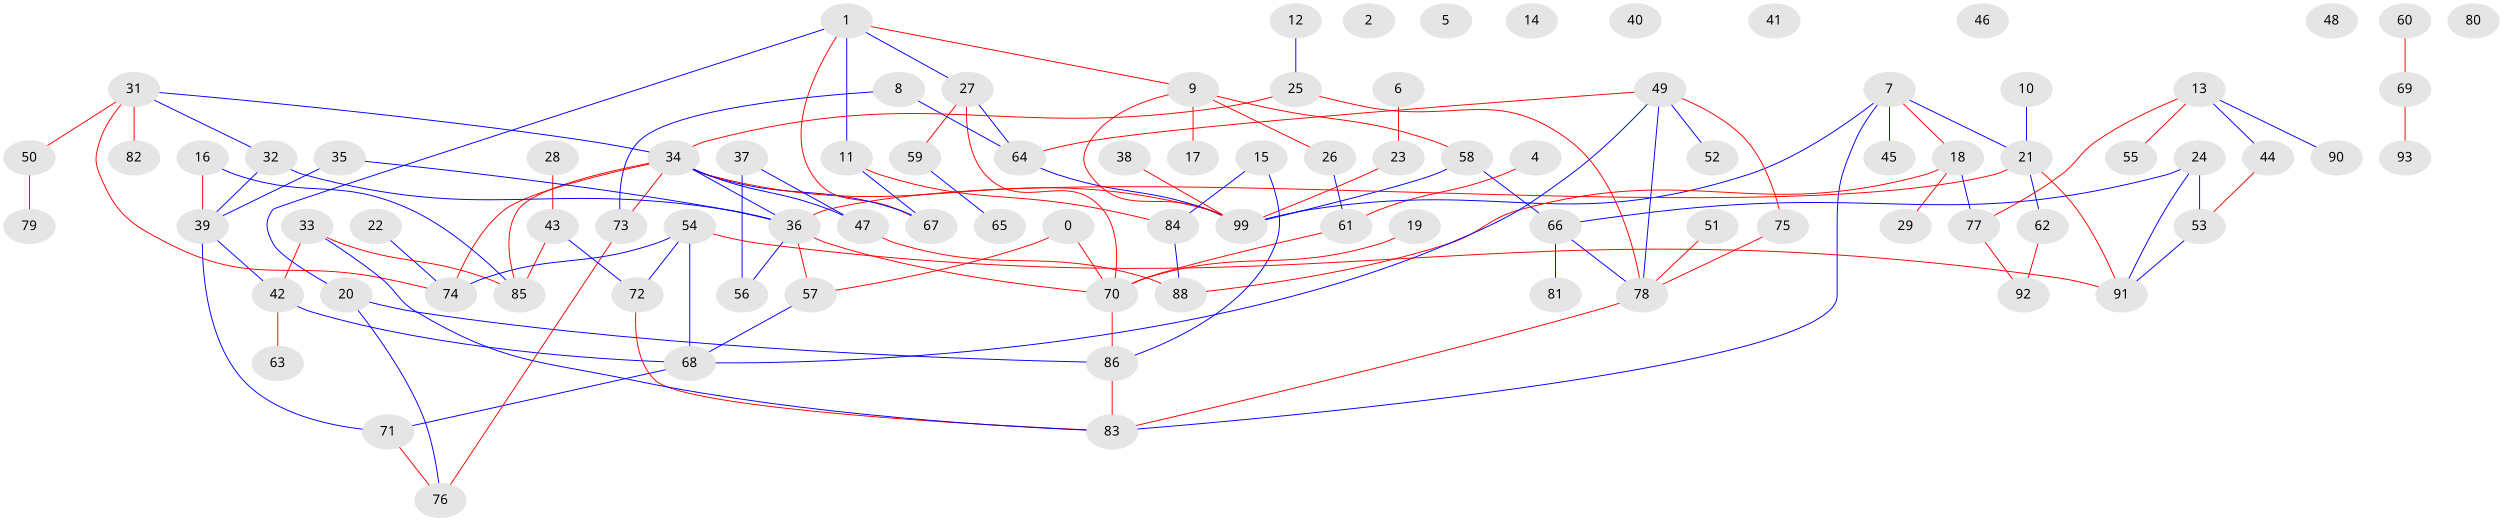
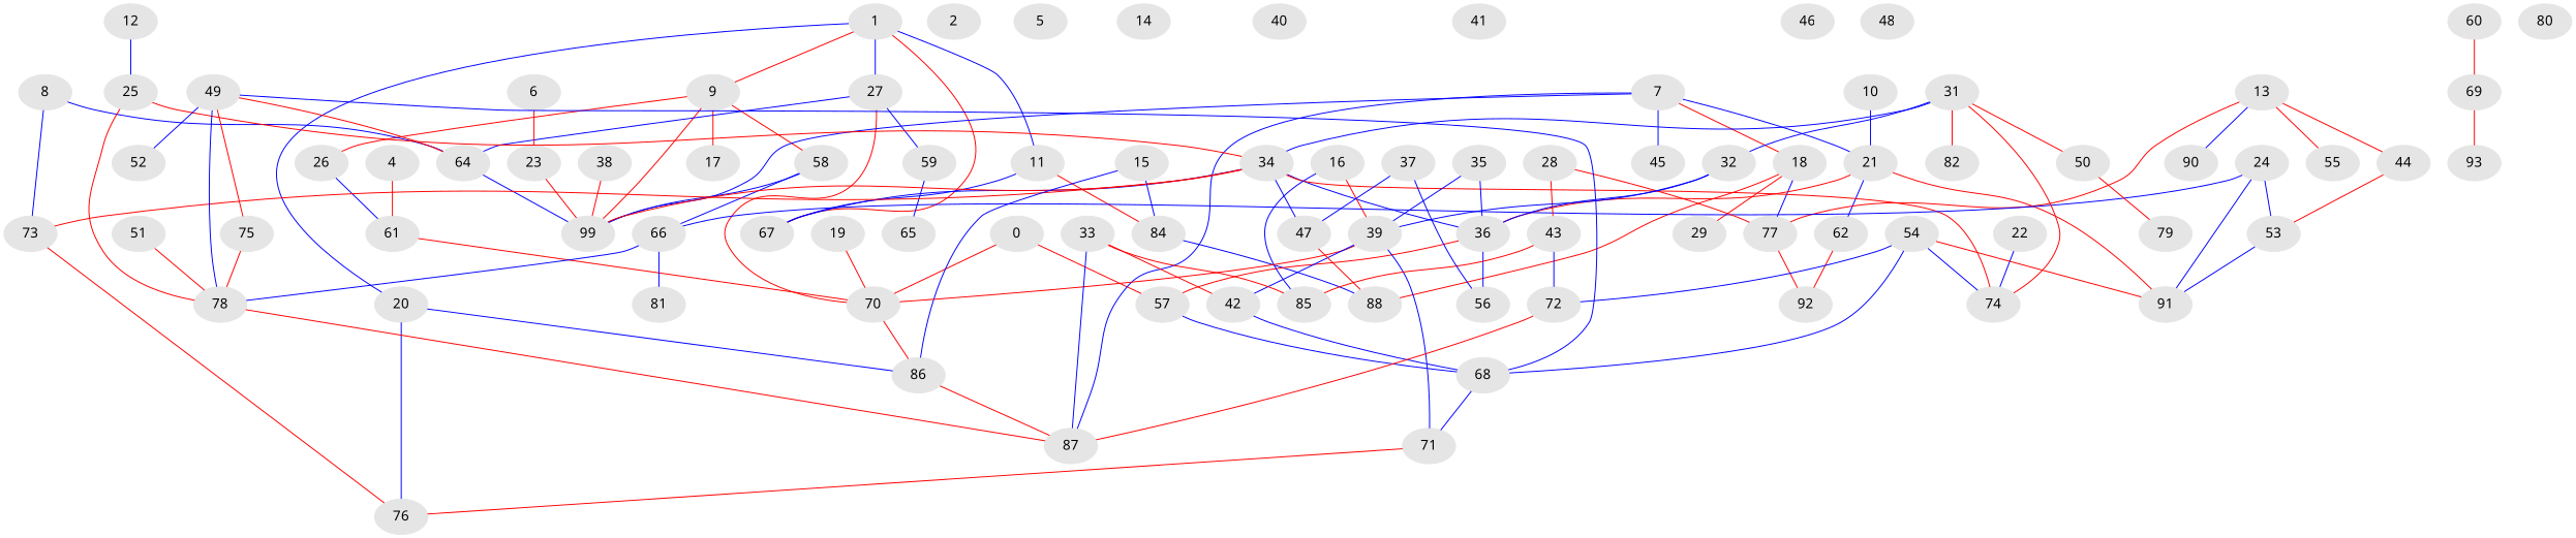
  graph {
    fontname="Noto Sans"
    node [color=gray90 fontname="Noto Sans" style=filled]
    edge [color=red fontname="Noto Sans"]
    1
    9
    11
    20
    27
    67
    n7 [label=99]
    17
    26
    58
    84
    86
    76
    70
    64
    59
    2
    n18 [label=0]
    57
    68
    4
    61
    5
    6
    23
    7
    18
    21
    45
-   87 [label=83]
+   87
    77
    29
    88
    36
    62
    91
    8
    73
    66
    10
    12
    25
    34
    78
    13
    44
    55
    90
    53
    92
    14
    15
    16
    39
    85
    42
    71
    19
    56
    22
    74
    24
    81
    47
    65
    28
    43
    72
    31
    32
    50
    82
    79
    33
-   63
    35
    37
    38
    40
    41
    46
    48
    49
    52
    75
    51
    54
    60
    69
    n90 [label=93]
    80
    1 -- 9
    1 -- 11 [color=blue]
    1 -- 20 [color=blue]
    1 -- 27 [color=blue]
    1 -- 67
    9 -- n7
    9 -- 17
    9 -- 26
    9 -- 58
    11 -- 67 [color=blue]
    11 -- 84
    20 -- 86 [color=blue]
    20 -- 76 [color=blue]
    27 -- 70
    27 -- 64 [color=blue]
-   27 -- 59
+   27 -- 59 [color=blue]
    26 -- 61 [color=blue]
    58 -- n7 [color=blue]
    58 -- 66 [color=blue]
    84 -- 88 [color=blue]
    86 -- 87
    70 -- 86
    64 -- n7 [color=blue]
    59 -- 65 [color=blue]
    n18 -- 70
    n18 -- 57
    57 -- 68 [color=blue]
    68 -- 71 [color=blue]
    4 -- 61
    61 -- 70
    6 -- 23
    23 -- n7
    7 -- n7 [color=blue]
    7 -- 18
    7 -- 21 [color=blue]
    7 -- 45 [color=blue]
    7 -- 87 [color=blue]
    18 -- 77 [color=blue]
    18 -- 29
    18 -- 88
    21 -- 36
    21 -- 62 [color=blue]
    21 -- 91
    77 -- 92
    36 -- 57
    36 -- 56 [color=blue]
    62 -- 92
    8 -- 64 [color=blue]
    8 -- 73 [color=blue]
    73 -- 76
    66 -- 78 [color=blue]
    66 -- 81 [color=blue]
    10 -- 21 [color=blue]
    12 -- 25 [color=blue]
    25 -- 34
    25 -- 78
    34 -- 67 [color=blue]
    34 -- n7
    34 -- 36 [color=blue]
    34 -- 73
-   34 -- 85
    34 -- 74
    34 -- 47 [color=blue]
    78 -- 87
    13 -- 77
-   13 -- 44 [color=blue]
+   13 -- 44
    13 -- 55
    13 -- 90 [color=blue]
    44 -- 53
    53 -- 91 [color=blue]
    15 -- 84 [color=blue]
    15 -- 86 [color=blue]
    16 -- 39
    16 -- 85 [color=blue]
-   36 -- 70
+   39 -- 70
    39 -- 42 [color=blue]
    39 -- 71 [color=blue]
    42 -- 68 [color=blue]
-   42 -- 63
    71 -- 76
    19 -- 70
    22 -- 74 [color=blue]
    24 -- 91 [color=blue]
    24 -- 66 [color=blue]
    24 -- 53 [color=blue]
    47 -- 88
+   28 -- 77
    28 -- 43
    43 -- 85
    43 -- 72 [color=blue]
    72 -- 87
    31 -- 34 [color=blue]
    31 -- 74
    31 -- 32 [color=blue]
    31 -- 50
    31 -- 82
    32 -- 36 [color=blue]
    32 -- 39 [color=blue]
    50 -- 79
    33 -- 87 [color=blue]
    33 -- 85
    33 -- 42
    35 -- 36 [color=blue]
    35 -- 39 [color=blue]
    37 -- 56 [color=blue]
    37 -- 47 [color=blue]
    38 -- n7
    49 -- 64
    49 -- 68 [color=blue]
    49 -- 78 [color=blue]
    49 -- 52 [color=blue]
    49 -- 75
    75 -- 78
    51 -- 78
    54 -- 68 [color=blue]
    54 -- 91
    54 -- 74 [color=blue]
    54 -- 72 [color=blue]
    60 -- 69
    69 -- n90
  }
